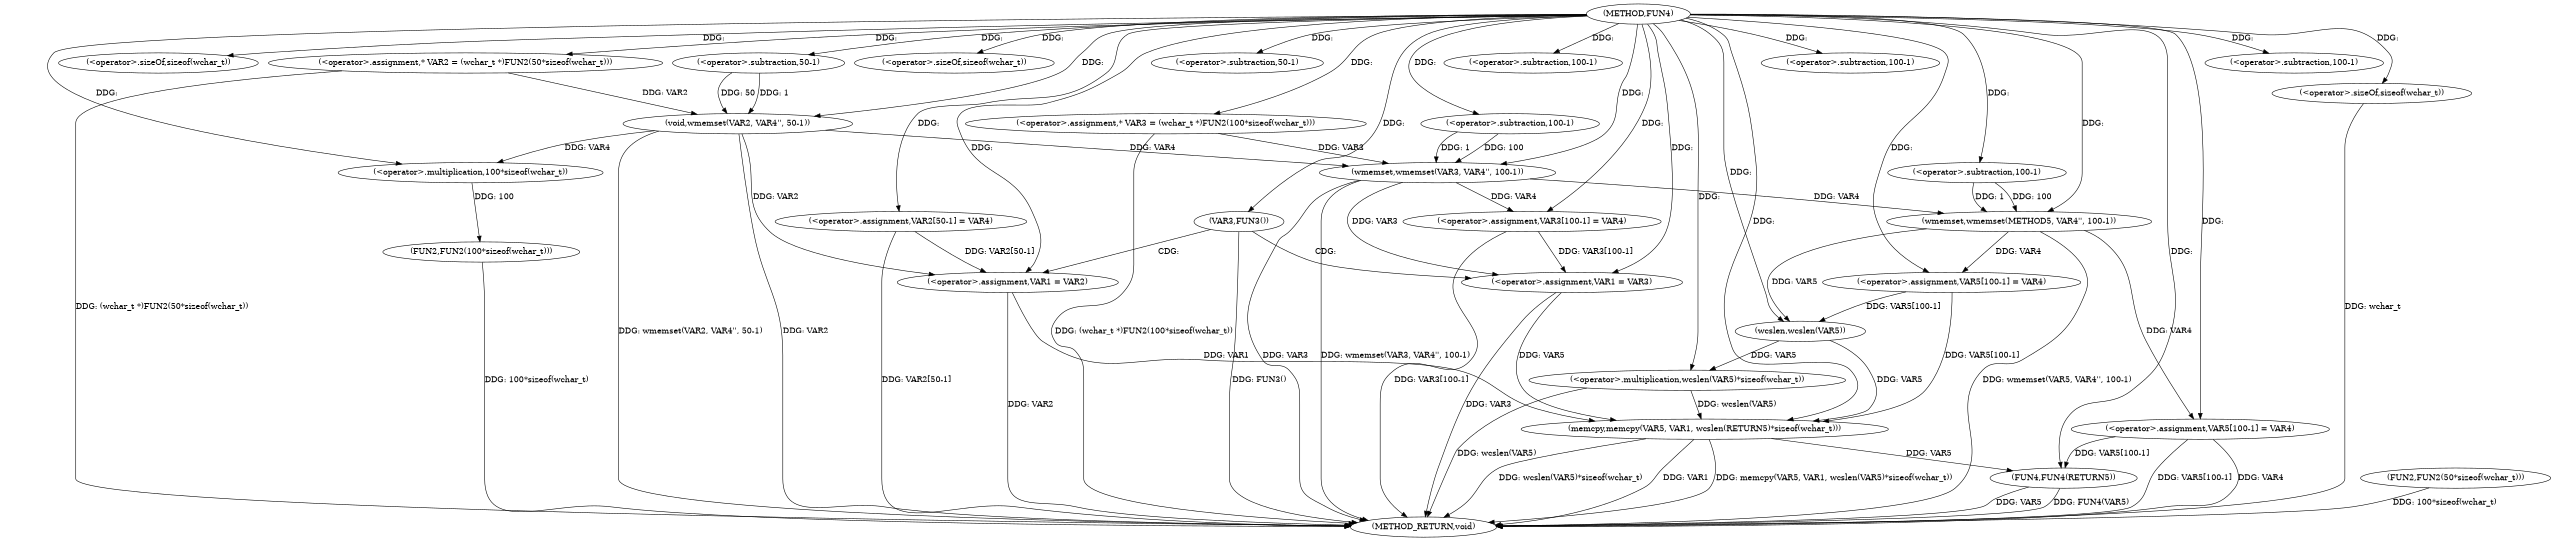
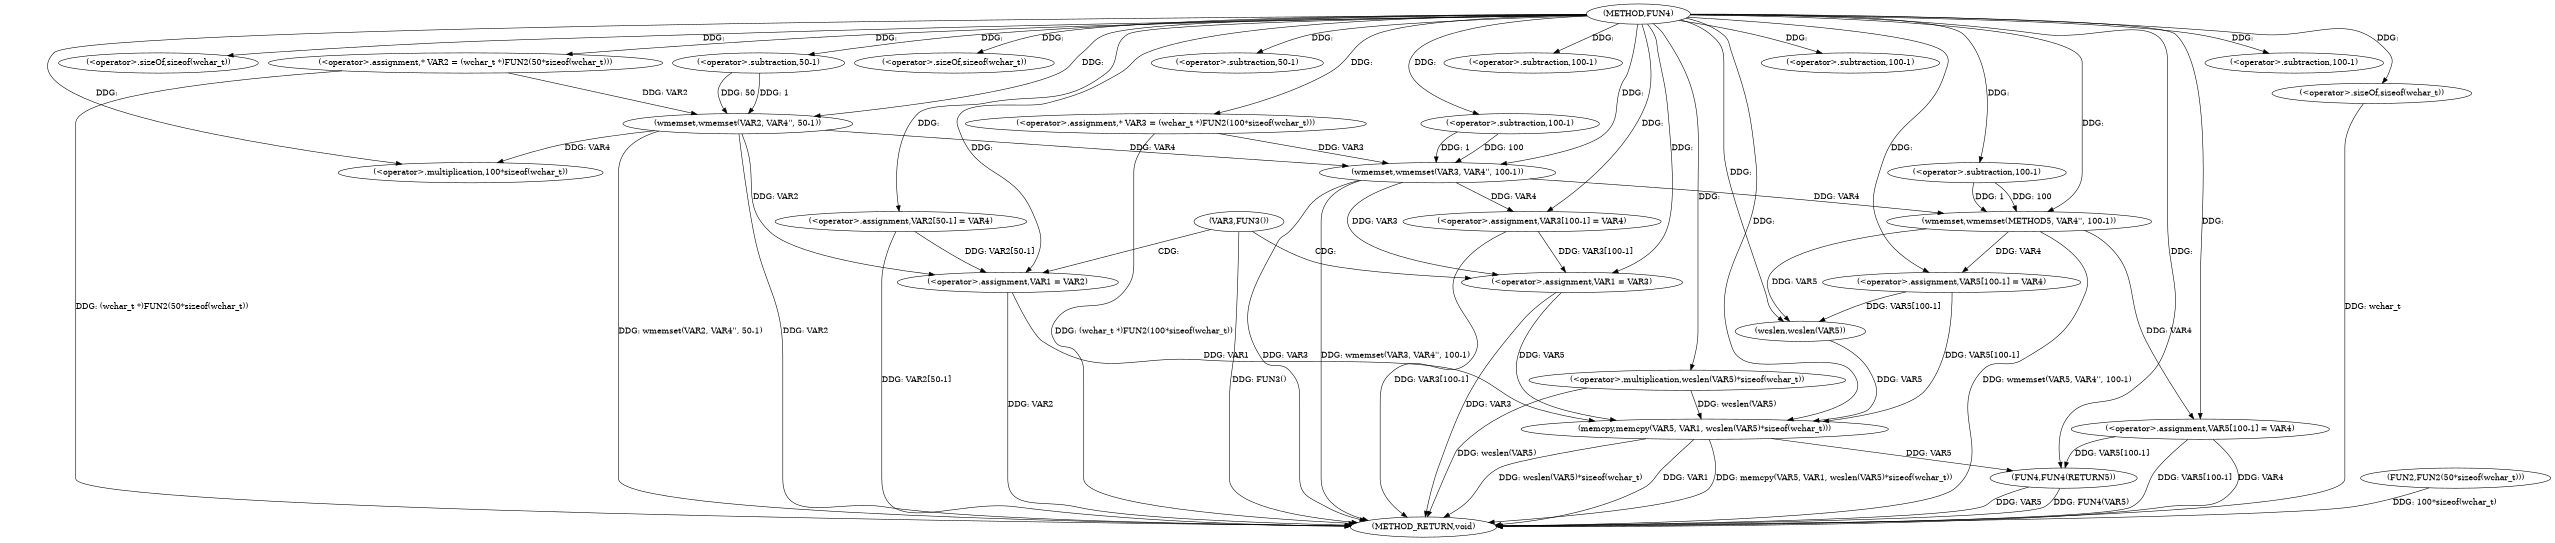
  digraph {
    n1 [label="(METHOD,FUN4)"]
    n2 [label="(<operator>.assignment,* VAR2 = (wchar_t *)FUN2(50*sizeof(wchar_t)))"]
    n3 [label="(<operator>.sizeOf,sizeof(wchar_t))"]
    n4 [label="(<operator>.assignment,* VAR3 = (wchar_t *)FUN2(100*sizeof(wchar_t)))"]
    n5 [label="(<operator>.multiplication,100*sizeof(wchar_t))"]
    n6 [label="(<operator>.sizeOf,sizeof(wchar_t))"]
-   n7 [label="(void,wmemset(VAR2, VAR4'', 50-1))"]
+   n7 [label="(wmemset,wmemset(VAR2, VAR4'', 50-1))"]
    n8 [label="(<operator>.subtraction,50-1)"]
    n9 [label="(<operator>.assignment,VAR2[50-1] = VAR4)"]
    n10 [label="(<operator>.subtraction,50-1)"]
    n11 [label="(wmemset,wmemset(VAR3, VAR4'', 100-1))"]
    n12 [label="(<operator>.subtraction,100-1)"]
    n13 [label="(<operator>.assignment,VAR3[100-1] = VAR4)"]
    n14 [label="(<operator>.subtraction,100-1)"]
    n15 [label="(VAR3,FUN3())"]
    n16 [label="(<operator>.assignment,VAR1 = VAR2)"]
    n17 [label="(<operator>.assignment,VAR1 = VAR3)"]
    n18 [label="(wmemset,wmemset(METHOD5, VAR4'', 100-1))"]
    n19 [label="(<operator>.subtraction,100-1)"]
    n20 [label="(<operator>.assignment,VAR5[100-1] = VAR4)"]
    n21 [label="(<operator>.subtraction,100-1)"]
-   n22 [label="(memcpy,memcpy(VAR5, VAR1, wcslen(RETURN5)*sizeof(wchar_t)))"]
+   n22 [label="(memcpy,memcpy(VAR5, VAR1, wcslen(VAR5)*sizeof(wchar_t)))"]
    n23 [label="(<operator>.multiplication,wcslen(VAR5)*sizeof(wchar_t))"]
    n24 [label="(wcslen,wcslen(VAR5))"]
    n25 [label="(<operator>.sizeOf,sizeof(wchar_t))"]
    n26 [label="(<operator>.assignment,VAR5[100-1] = VAR4)"]
    n27 [label="(<operator>.subtraction,100-1)"]
    n28 [label="(FUN4,FUN4(RETURN5))"]
    n29 [label="(METHOD_RETURN,void)"]
-   n30 [label="(FUN2,FUN2(100*sizeof(wchar_t)))"]
    n31 [label="(FUN2,FUN2(50*sizeof(wchar_t)))"]
    n1 -> n2 [label="DDG: "]
    n1 -> n3 [label="DDG: "]
    n1 -> n4 [label="DDG: "]
    n1 -> n5 [label="DDG: "]
    n1 -> n6 [label="DDG: "]
    n1 -> n7 [label="DDG: "]
    n1 -> n8 [label="DDG: "]
    n1 -> n9 [label="DDG: "]
    n1 -> n10 [label="DDG: "]
    n1 -> n11 [label="DDG: "]
    n1 -> n12 [label="DDG: "]
    n1 -> n13 [label="DDG: "]
    n1 -> n14 [label="DDG: "]
-   n1 -> n15 [label="DDG: "]
    n1 -> n16 [label="DDG: "]
    n1 -> n17 [label="DDG: "]
    n1 -> n18 [label="DDG: "]
    n1 -> n19 [label="DDG: "]
    n1 -> n20 [label="DDG: "]
    n1 -> n21 [label="DDG: "]
    n1 -> n22 [label="DDG: "]
    n1 -> n23 [label="DDG: "]
    n1 -> n24 [label="DDG: "]
    n1 -> n25 [label="DDG: "]
    n1 -> n26 [label="DDG: "]
    n1 -> n27 [label="DDG: "]
    n1 -> n28 [label="DDG: "]
    n2 -> n7 [label="DDG: VAR2"]
    n2 -> n29 [label="DDG: (wchar_t *)FUN2(50*sizeof(wchar_t))"]
    n4 -> n11 [label="DDG: VAR3"]
    n4 -> n29 [label="DDG: (wchar_t *)FUN2(100*sizeof(wchar_t))"]
-   n5 -> n30 [label="DDG: 100"]
    n7 -> n5 [label="DDG: VAR4"]
    n7 -> n11 [label="DDG: VAR4"]
    n7 -> n16 [label="DDG: VAR2"]
    n7 -> n29 [label="DDG: VAR2"]
    n7 -> n29 [label="DDG: wmemset(VAR2, VAR4'', 50-1)"]
    n8 -> n7 [label="DDG: 50"]
    n8 -> n7 [label="DDG: 1"]
    n9 -> n16 [label="DDG: VAR2[50-1]"]
    n9 -> n29 [label="DDG: VAR2[50-1]"]
    n11 -> n13 [label="DDG: VAR4"]
    n11 -> n17 [label="DDG: VAR3"]
    n11 -> n18 [label="DDG: VAR4"]
    n11 -> n29 [label="DDG: wmemset(VAR3, VAR4'', 100-1)"]
    n11 -> n29 [label="DDG: VAR3"]
    n12 -> n11 [label="DDG: 100"]
    n12 -> n11 [label="DDG: 1"]
    n13 -> n17 [label="DDG: VAR3[100-1]"]
    n13 -> n29 [label="DDG: VAR3[100-1]"]
    n15 -> n16 [label="CDG: "]
    n15 -> n17 [label="CDG: "]
    n15 -> n29 [label="DDG: FUN3()"]
    n16 -> n22 [label="DDG: VAR1"]
    n16 -> n29 [label="DDG: VAR2"]
    n17 -> n22 [label="DDG: VAR5"]
    n17 -> n29 [label="DDG: VAR3"]
    n18 -> n20 [label="DDG: VAR4"]
    n18 -> n24 [label="DDG: VAR5"]
    n18 -> n26 [label="DDG: VAR4"]
    n18 -> n29 [label="DDG: wmemset(VAR5, VAR4'', 100-1)"]
    n19 -> n18 [label="DDG: 100"]
    n19 -> n18 [label="DDG: 1"]
    n20 -> n22 [label="DDG: VAR5[100-1]"]
    n20 -> n24 [label="DDG: VAR5[100-1]"]
    n22 -> n28 [label="DDG: VAR5"]
    n22 -> n29 [label="DDG: wcslen(VAR5)*sizeof(wchar_t)"]
    n22 -> n29 [label="DDG: VAR1"]
    n22 -> n29 [label="DDG: memcpy(VAR5, VAR1, wcslen(VAR5)*sizeof(wchar_t))"]
    n23 -> n22 [label="DDG: wcslen(VAR5)"]
    n23 -> n29 [label="DDG: wcslen(VAR5)"]
    n24 -> n22 [label="DDG: VAR5"]
-   n24 -> n23 [label="DDG: VAR5"]
    n25 -> n29 [label="DDG: wchar_t"]
    n26 -> n28 [label="DDG: VAR5[100-1]"]
    n26 -> n29 [label="DDG: VAR4"]
    n26 -> n29 [label="DDG: VAR5[100-1]"]
    n28 -> n29 [label="DDG: FUN4(VAR5)"]
    n28 -> n29 [label="DDG: VAR5"]
-   n30 -> n29 [label="DDG: 100*sizeof(wchar_t)"]
    n31 -> n29 [label="DDG: 100*sizeof(wchar_t)"]
  }
